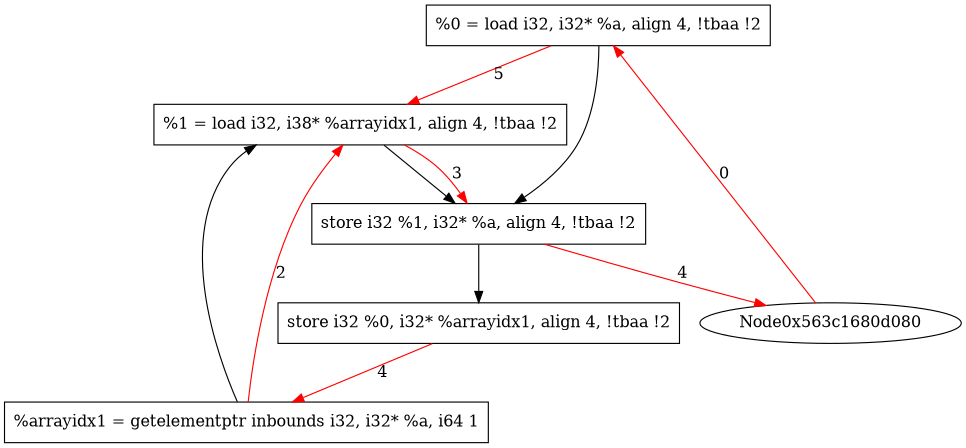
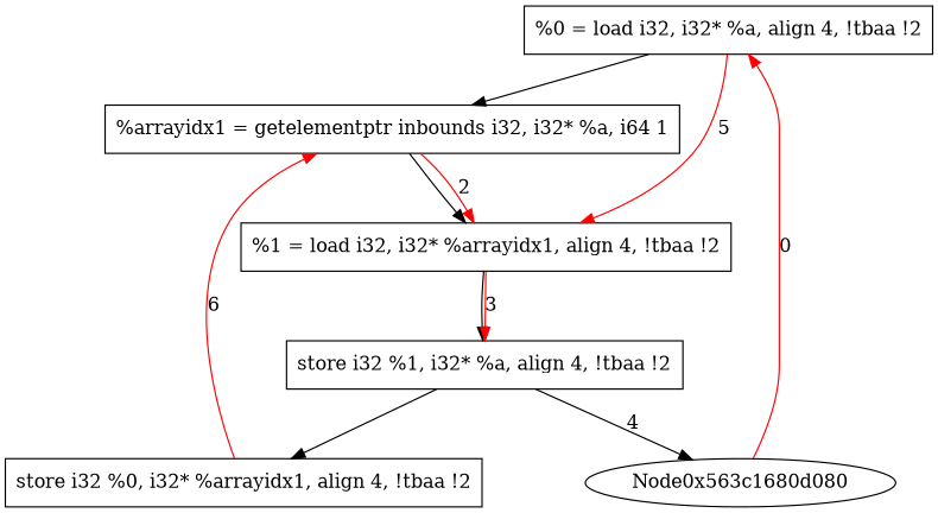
  digraph {
    node [shape=record]
    edge [color=red]
    n1 [label="  %0 = load i32, i32* %a, align 4, !tbaa !2"]
    n2 [label="  %arrayidx1 = getelementptr inbounds i32, i32* %a, i64 1"]
-   n3 [label="%1 = load i32, i38* %arrayidx1, align 4, !tbaa !2"]
+   n3 [label="  %1 = load i32, i32* %arrayidx1, align 4, !tbaa !2"]
    n4 [label="  store i32 %0, i32* %arrayidx1, align 4, !tbaa !2"]
    n5 [label="  store i32 %1, i32* %a, align 4, !tbaa !2"]
    Node0x563c1680d080 [shape=""]
-   n1 -> n5 [color=""]
+   n1 -> n2 [color=""]
    n1 -> n3 [label=5]
    n2 -> n3 [color=""]
    n2 -> n3 [label=2]
    n3 -> n5 [color=""]
    n3 -> n5 [label=3]
-   n4 -> n2 [label=4]
+   n4 -> n2 [label=6]
    n5 -> n4 [color=""]
-   n5 -> Node0x563c1680d080 [label=4]
+   n5 -> Node0x563c1680d080 [color=black label=4]
    Node0x563c1680d080 -> n1 [label=0]
  }
